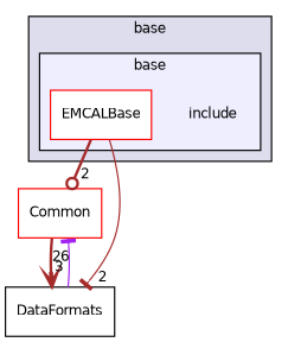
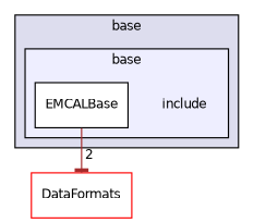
  digraph {
    compound=true
    node [fontname=Helvetica fontsize=10 shape=box color=red]
    edge [headlabel=2 labeldistance=1.5 labelfontname=Helvetica labelfontsize=10 color=brown style=bold arrowhead=tee]
    n1 [label=include shape=plaintext color=""]
-   n2 [fillcolor=white label=EMCALBase style=filled]
-   n3 [label=Common]
-   n4 [color=black label=DataFormats]
+   n2 [color=black fillcolor=white label=EMCALBase style=filled]
+   n4 [label=DataFormats]
    subgraph cluster_1 {
      bgcolor="#ddddee"
      fontname=Helvetica
      fontsize=10
      label=base
      pencolor=black
      subgraph cluster_2 {
        bgcolor="#eeeeff"
        fontname=Helvetica
        fontsize=10
        pencolor=black
        n1
        n2
      }
    }
-   n2 -> n3 [arrowhead=odot]
    n2 -> n4 [style=solid]
-   n3 -> n4 [headlabel=3 arrowhead=vee]
-   n4 -> n3 [headlabel=26 color=purple style=solid]
  }
